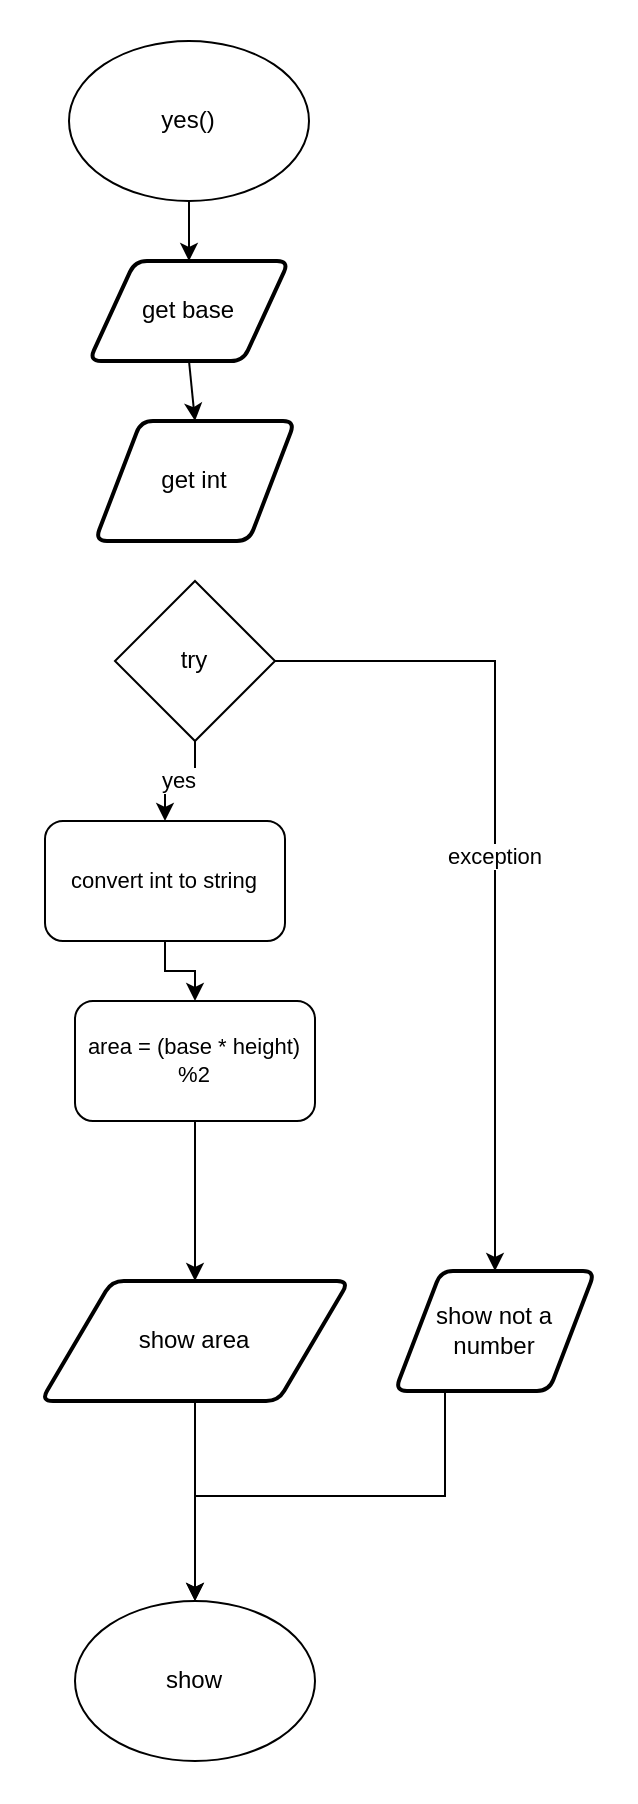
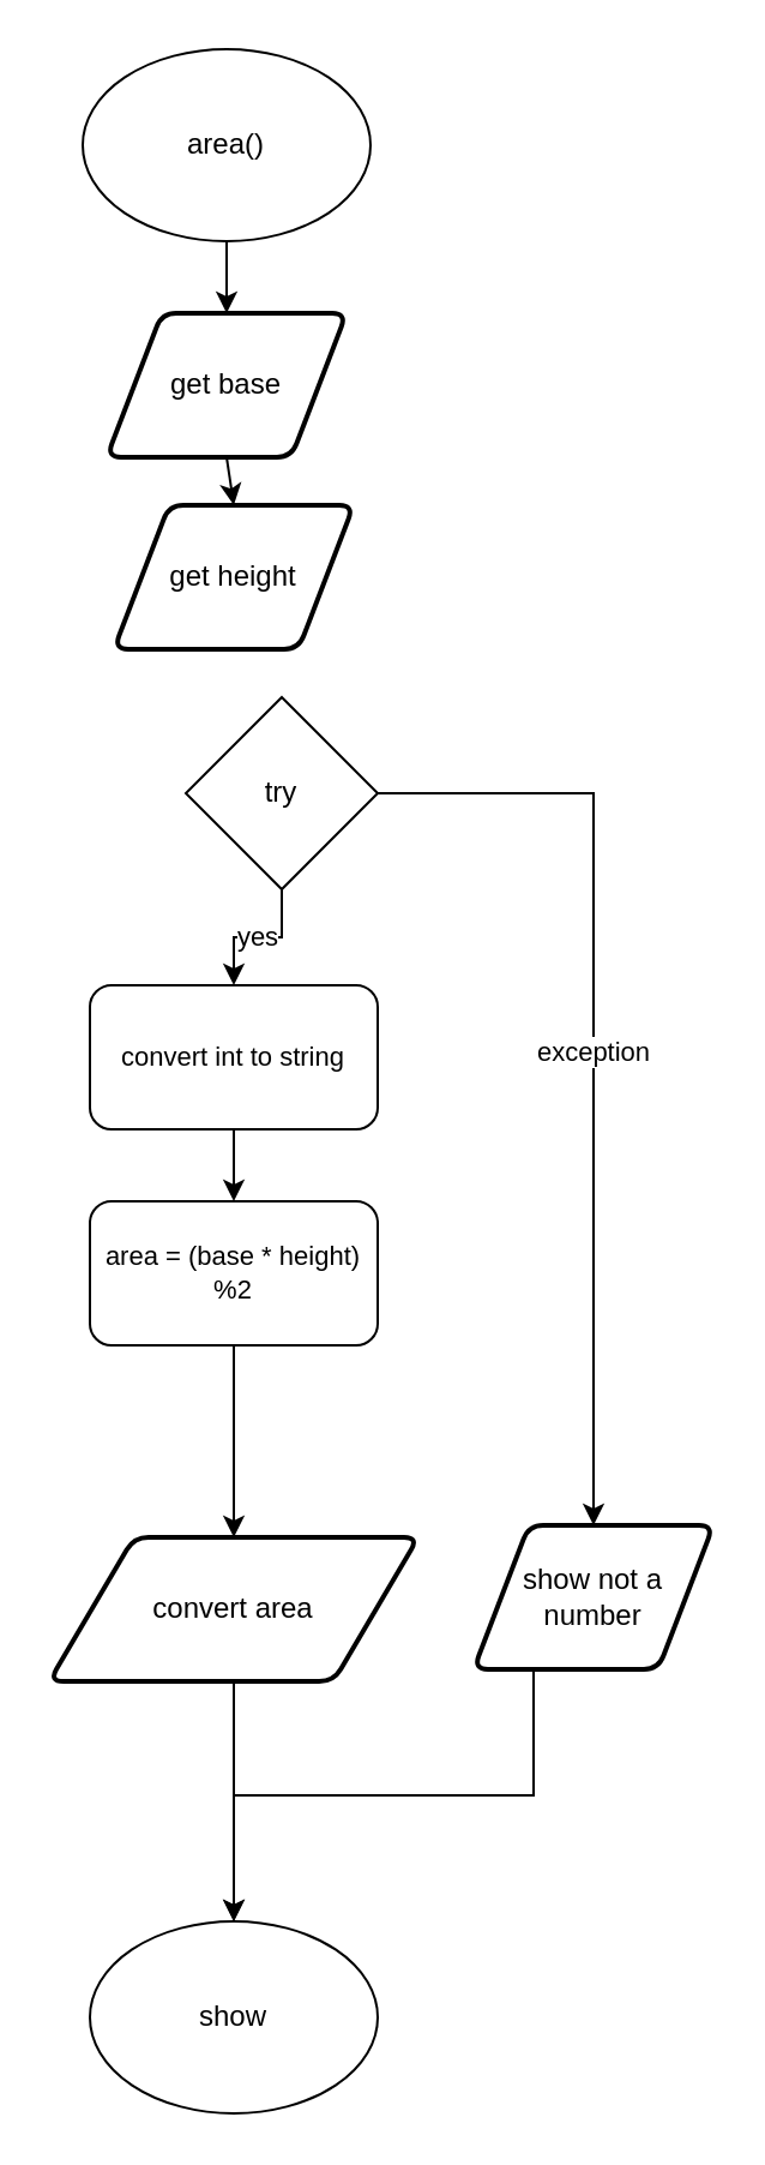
  <mxCell id="0" />
  <mxCell id="1" parent="0" />
  <mxCell id="2" style="edgeStyle=orthogonalEdgeStyle;shape=connector;rounded=0;html=1;exitX=0.5;exitY=1;exitDx=0;exitDy=0;entryX=0.5;entryY=0;entryDx=0;entryDy=0;labelBackgroundColor=default;fontFamily=Helvetica;fontSize=11;fontColor=default;endArrow=classic;strokeColor=default;" parent="1" source="3" target="8" edge="1"><mxGeometry relative="1" as="geometry" /></mxCell>
- <mxCell id="3" value="show area" style="shape=parallelogram;html=1;strokeWidth=2;perimeter=parallelogramPerimeter;whiteSpace=wrap;rounded=1;arcSize=12;size=0.23;" parent="1" vertex="1"><mxGeometry x="20" y="640" width="154" height="60" as="geometry" /></mxCell>
+ <mxCell id="3" value="convert area" style="shape=parallelogram;html=1;strokeWidth=2;perimeter=parallelogramPerimeter;whiteSpace=wrap;rounded=1;arcSize=12;size=0.23;" parent="1" vertex="1"><mxGeometry x="20" y="640" width="154" height="60" as="geometry" /></mxCell>
  <mxCell id="4" style="edgeStyle=orthogonalEdgeStyle;shape=connector;rounded=0;html=1;exitX=0.25;exitY=1;exitDx=0;exitDy=0;labelBackgroundColor=default;fontFamily=Helvetica;fontSize=11;fontColor=default;endArrow=classic;strokeColor=default;entryX=0.5;entryY=0;entryDx=0;entryDy=0;" parent="1" source="5" target="8" edge="1"><mxGeometry relative="1" as="geometry"><mxPoint x="73" y="1060" as="targetPoint" /></mxGeometry></mxCell>
  <mxCell id="5" value="show not a number" style="shape=parallelogram;html=1;strokeWidth=2;perimeter=parallelogramPerimeter;whiteSpace=wrap;rounded=1;arcSize=12;size=0.23;" parent="1" vertex="1"><mxGeometry x="197" y="635" width="100" height="60" as="geometry" /></mxCell>
  <mxCell id="6" style="edgeStyle=orthogonalEdgeStyle;shape=connector;rounded=0;html=1;exitX=0.5;exitY=1;exitDx=0;exitDy=0;entryX=0.5;entryY=0;entryDx=0;entryDy=0;labelBackgroundColor=default;fontFamily=Helvetica;fontSize=11;fontColor=default;endArrow=classic;strokeColor=default;" parent="1" source="7" target="17" edge="1"><mxGeometry relative="1" as="geometry" /></mxCell>
- <mxCell id="7" value="yes()" style="ellipse;whiteSpace=wrap;html=1;" parent="1" vertex="1"><mxGeometry x="34" y="20" width="120" height="80" as="geometry" /></mxCell>
+ <mxCell id="7" value="area()" style="ellipse;whiteSpace=wrap;html=1;" parent="1" vertex="1"><mxGeometry x="34" y="20" width="120" height="80" as="geometry" /></mxCell>
  <mxCell id="8" value="show" style="ellipse;whiteSpace=wrap;html=1;" parent="1" vertex="1"><mxGeometry x="37" y="800" width="120" height="80" as="geometry" /></mxCell>
  <mxCell id="9" value="yes" style="edgeStyle=orthogonalEdgeStyle;shape=connector;rounded=0;html=1;exitX=0.5;exitY=1;exitDx=0;exitDy=0;entryX=0.5;entryY=0;entryDx=0;entryDy=0;labelBackgroundColor=default;fontFamily=Helvetica;fontSize=11;fontColor=default;endArrow=classic;strokeColor=default;" parent="1" source="11" target="13" edge="1"><mxGeometry relative="1" as="geometry" /></mxCell>
  <mxCell id="10" value="exception" style="edgeStyle=orthogonalEdgeStyle;shape=connector;rounded=0;html=1;exitX=1;exitY=0.5;exitDx=0;exitDy=0;entryX=0.5;entryY=0;entryDx=0;entryDy=0;labelBackgroundColor=default;fontFamily=Helvetica;fontSize=11;fontColor=default;endArrow=classic;strokeColor=default;" parent="1" source="11" target="5" edge="1"><mxGeometry relative="1" as="geometry" /></mxCell>
- <mxCell id="11" value="try" style="rhombus;whiteSpace=wrap;html=1;" parent="1" vertex="1"><mxGeometry x="57" y="290" width="80" height="80" as="geometry" /></mxCell>
+ <mxCell id="11" value="try" style="rhombus;whiteSpace=wrap;html=1;" parent="1" vertex="1"><mxGeometry x="77" y="290" width="80" height="80" as="geometry" /></mxCell>
  <mxCell id="12" style="edgeStyle=orthogonalEdgeStyle;shape=connector;rounded=0;html=1;exitX=0.5;exitY=1;exitDx=0;exitDy=0;entryX=0.5;entryY=0;entryDx=0;entryDy=0;labelBackgroundColor=default;fontFamily=Helvetica;fontSize=11;fontColor=default;endArrow=classic;strokeColor=default;" parent="1" source="13" target="15" edge="1"><mxGeometry relative="1" as="geometry" /></mxCell>
- <mxCell id="13" value="convert int to string" style="rounded=1;whiteSpace=wrap;html=1;fontFamily=Helvetica;fontSize=11;fontColor=default;" parent="1" vertex="1"><mxGeometry x="22" y="410" width="120" height="60" as="geometry" /></mxCell>
+ <mxCell id="13" value="convert int to string" style="rounded=1;whiteSpace=wrap;html=1;fontFamily=Helvetica;fontSize=11;fontColor=default;" parent="1" vertex="1"><mxGeometry x="37" y="410" width="120" height="60" as="geometry" /></mxCell>
  <mxCell id="14" style="edgeStyle=orthogonalEdgeStyle;shape=connector;rounded=0;html=1;exitX=0.5;exitY=1;exitDx=0;exitDy=0;entryX=0.5;entryY=0;entryDx=0;entryDy=0;labelBackgroundColor=default;fontFamily=Helvetica;fontSize=11;fontColor=default;endArrow=classic;strokeColor=default;" parent="1" source="15" target="3" edge="1"><mxGeometry relative="1" as="geometry" /></mxCell>
  <mxCell id="15" value="area = (base * height) %2" style="rounded=1;whiteSpace=wrap;html=1;fontFamily=Helvetica;fontSize=11;fontColor=default;" parent="1" vertex="1"><mxGeometry x="37" y="500" width="120" height="60" as="geometry" /></mxCell>
  <mxCell id="16" style="edgeStyle=none;html=1;exitX=0.5;exitY=1;exitDx=0;exitDy=0;entryX=0.5;entryY=0;entryDx=0;entryDy=0;" edge="1" parent="1" source="17" target="18"><mxGeometry relative="1" as="geometry" /></mxCell>
- <mxCell id="17" value="get base" style="shape=parallelogram;html=1;strokeWidth=2;perimeter=parallelogramPerimeter;whiteSpace=wrap;rounded=1;arcSize=12;size=0.23;" parent="1" vertex="1"><mxGeometry x="44" y="130" width="100" height="50" as="geometry" /></mxCell>
- <mxCell id="18" value="get int" style="shape=parallelogram;html=1;strokeWidth=2;perimeter=parallelogramPerimeter;whiteSpace=wrap;rounded=1;arcSize=12;size=0.23;" vertex="1" parent="1"><mxGeometry x="47" y="210" width="100" height="60" as="geometry" /></mxCell>
+ <mxCell id="17" value="get base" style="shape=parallelogram;html=1;strokeWidth=2;perimeter=parallelogramPerimeter;whiteSpace=wrap;rounded=1;arcSize=12;size=0.23;" parent="1" vertex="1"><mxGeometry x="44" y="130" width="100" height="60" as="geometry" /></mxCell>
+ <mxCell id="18" value="get height" style="shape=parallelogram;html=1;strokeWidth=2;perimeter=parallelogramPerimeter;whiteSpace=wrap;rounded=1;arcSize=12;size=0.23;" vertex="1" parent="1"><mxGeometry x="47" y="210" width="100" height="60" as="geometry" /></mxCell>
